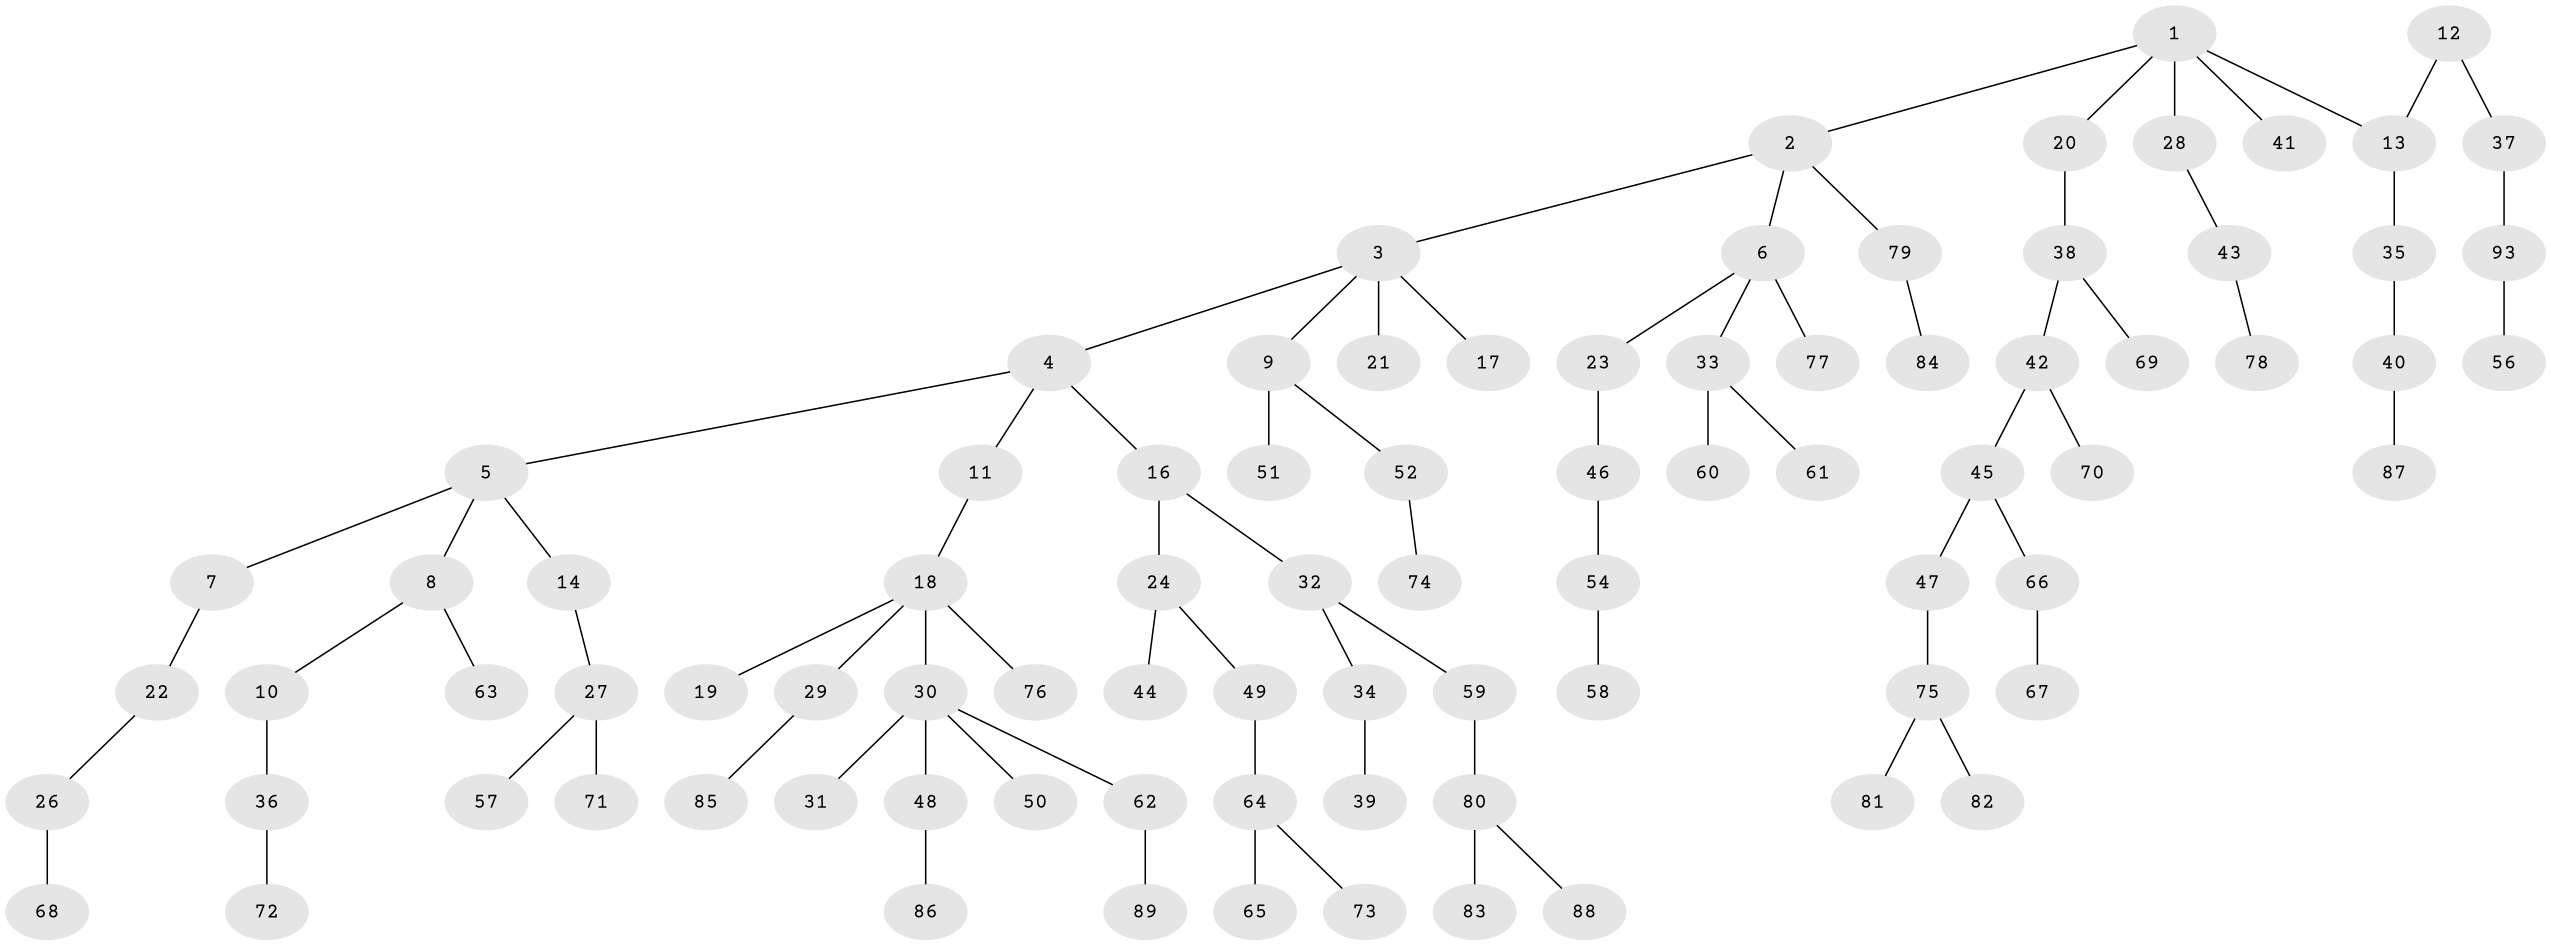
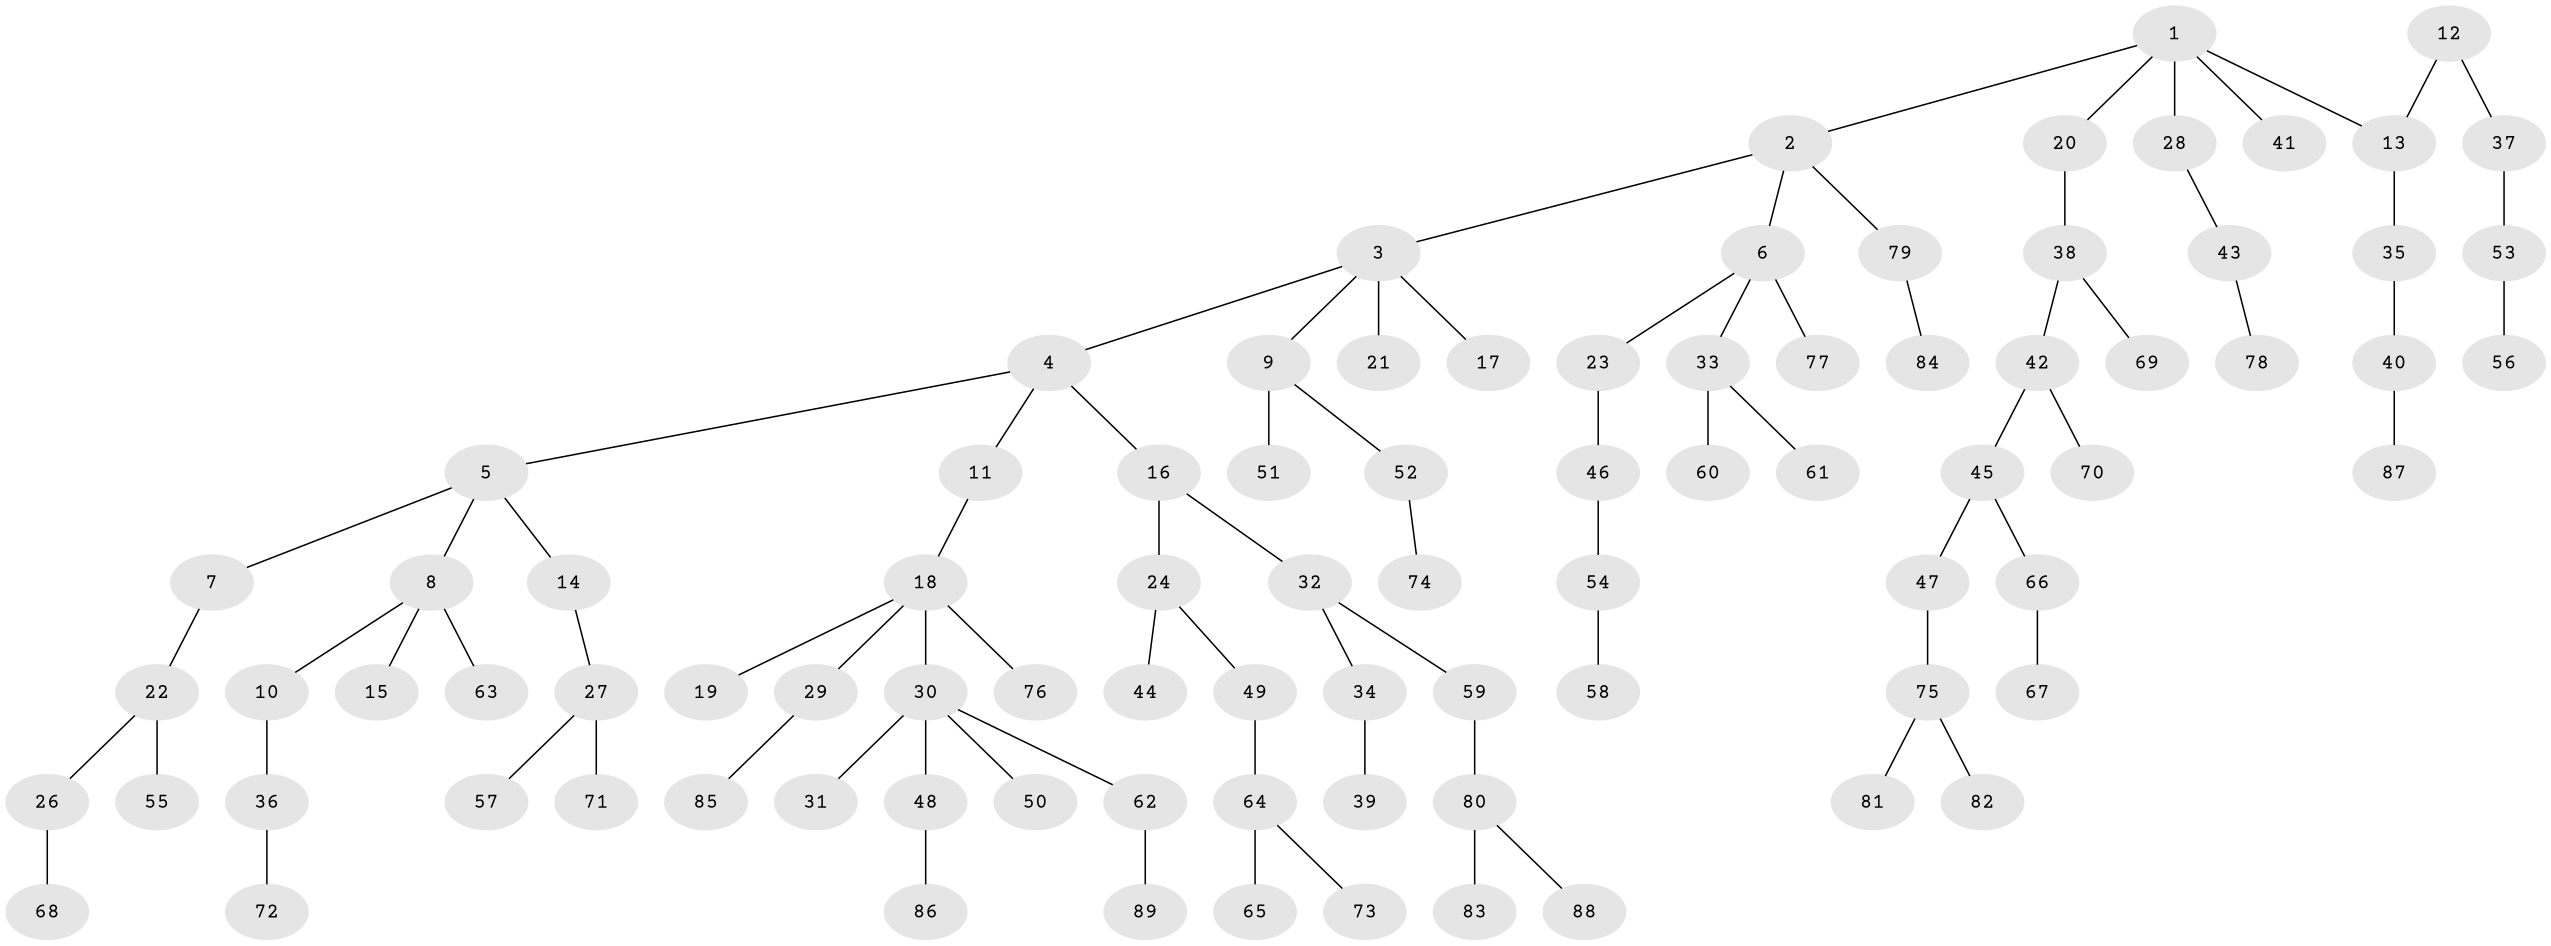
  graph {
    fontname="Courier Prime"
    node [color=gray90 fontname="Courier Prime" style=filled]
    edge [fontname="Courier Prime"]
    1
    2
    20
    28
    41
    13
    3
    6
    79
    12
    37
    38
    43
    4
    9
    21
    17
    23
    33
    77
    84
    5
    11
    16
    51
    52
    7
    8
    14
    18
    24
    32
    22
    10
+   15
    63
    27
    46
    60
    61
    26
+   55
    36
    74
    72
    19
    29
    30
    76
    35
-   53 [label=93]
+   53
    40
    57
    71
    44
    49
    34
    59
    85
    31
    48
    50
    62
    42
    69
    68
    54
    64
    78
    86
    89
    39
    80
    87
    56
    45
    70
    47
    66
    75
    67
    58
    81
    82
    65
    73
    83
    88
    1 -- 2
    1 -- 20
    1 -- 28
    1 -- 41
    1 -- 13
    2 -- 3
    2 -- 6
    2 -- 79
    20 -- 38
    28 -- 43
    13 -- 35
    3 -- 4
    3 -- 9
    3 -- 21
    3 -- 17
    6 -- 23
    6 -- 33
    6 -- 77
    79 -- 84
    12 -- 13
    12 -- 37
    37 -- 53
    38 -- 42
    38 -- 69
    43 -- 78
    4 -- 5
    4 -- 11
    4 -- 16
    9 -- 51
    9 -- 52
    23 -- 46
    33 -- 60
    33 -- 61
    5 -- 7
    5 -- 8
    5 -- 14
    11 -- 18
    16 -- 24
    16 -- 32
    52 -- 74
    7 -- 22
    8 -- 10
+   8 -- 15
    8 -- 63
    14 -- 27
    18 -- 19
    18 -- 29
    18 -- 30
    18 -- 76
    24 -- 44
    24 -- 49
    32 -- 34
    32 -- 59
    22 -- 26
+   22 -- 55
    10 -- 36
    27 -- 57
    27 -- 71
    46 -- 54
    26 -- 68
    36 -- 72
    29 -- 85
    30 -- 31
    30 -- 48
    30 -- 50
    30 -- 62
    35 -- 40
    53 -- 56
    40 -- 87
    49 -- 64
    34 -- 39
    59 -- 80
    48 -- 86
    62 -- 89
    42 -- 45
    42 -- 70
    54 -- 58
    64 -- 65
    64 -- 73
    80 -- 83
    80 -- 88
    45 -- 47
    45 -- 66
    47 -- 75
    66 -- 67
    75 -- 81
    75 -- 82
  }
